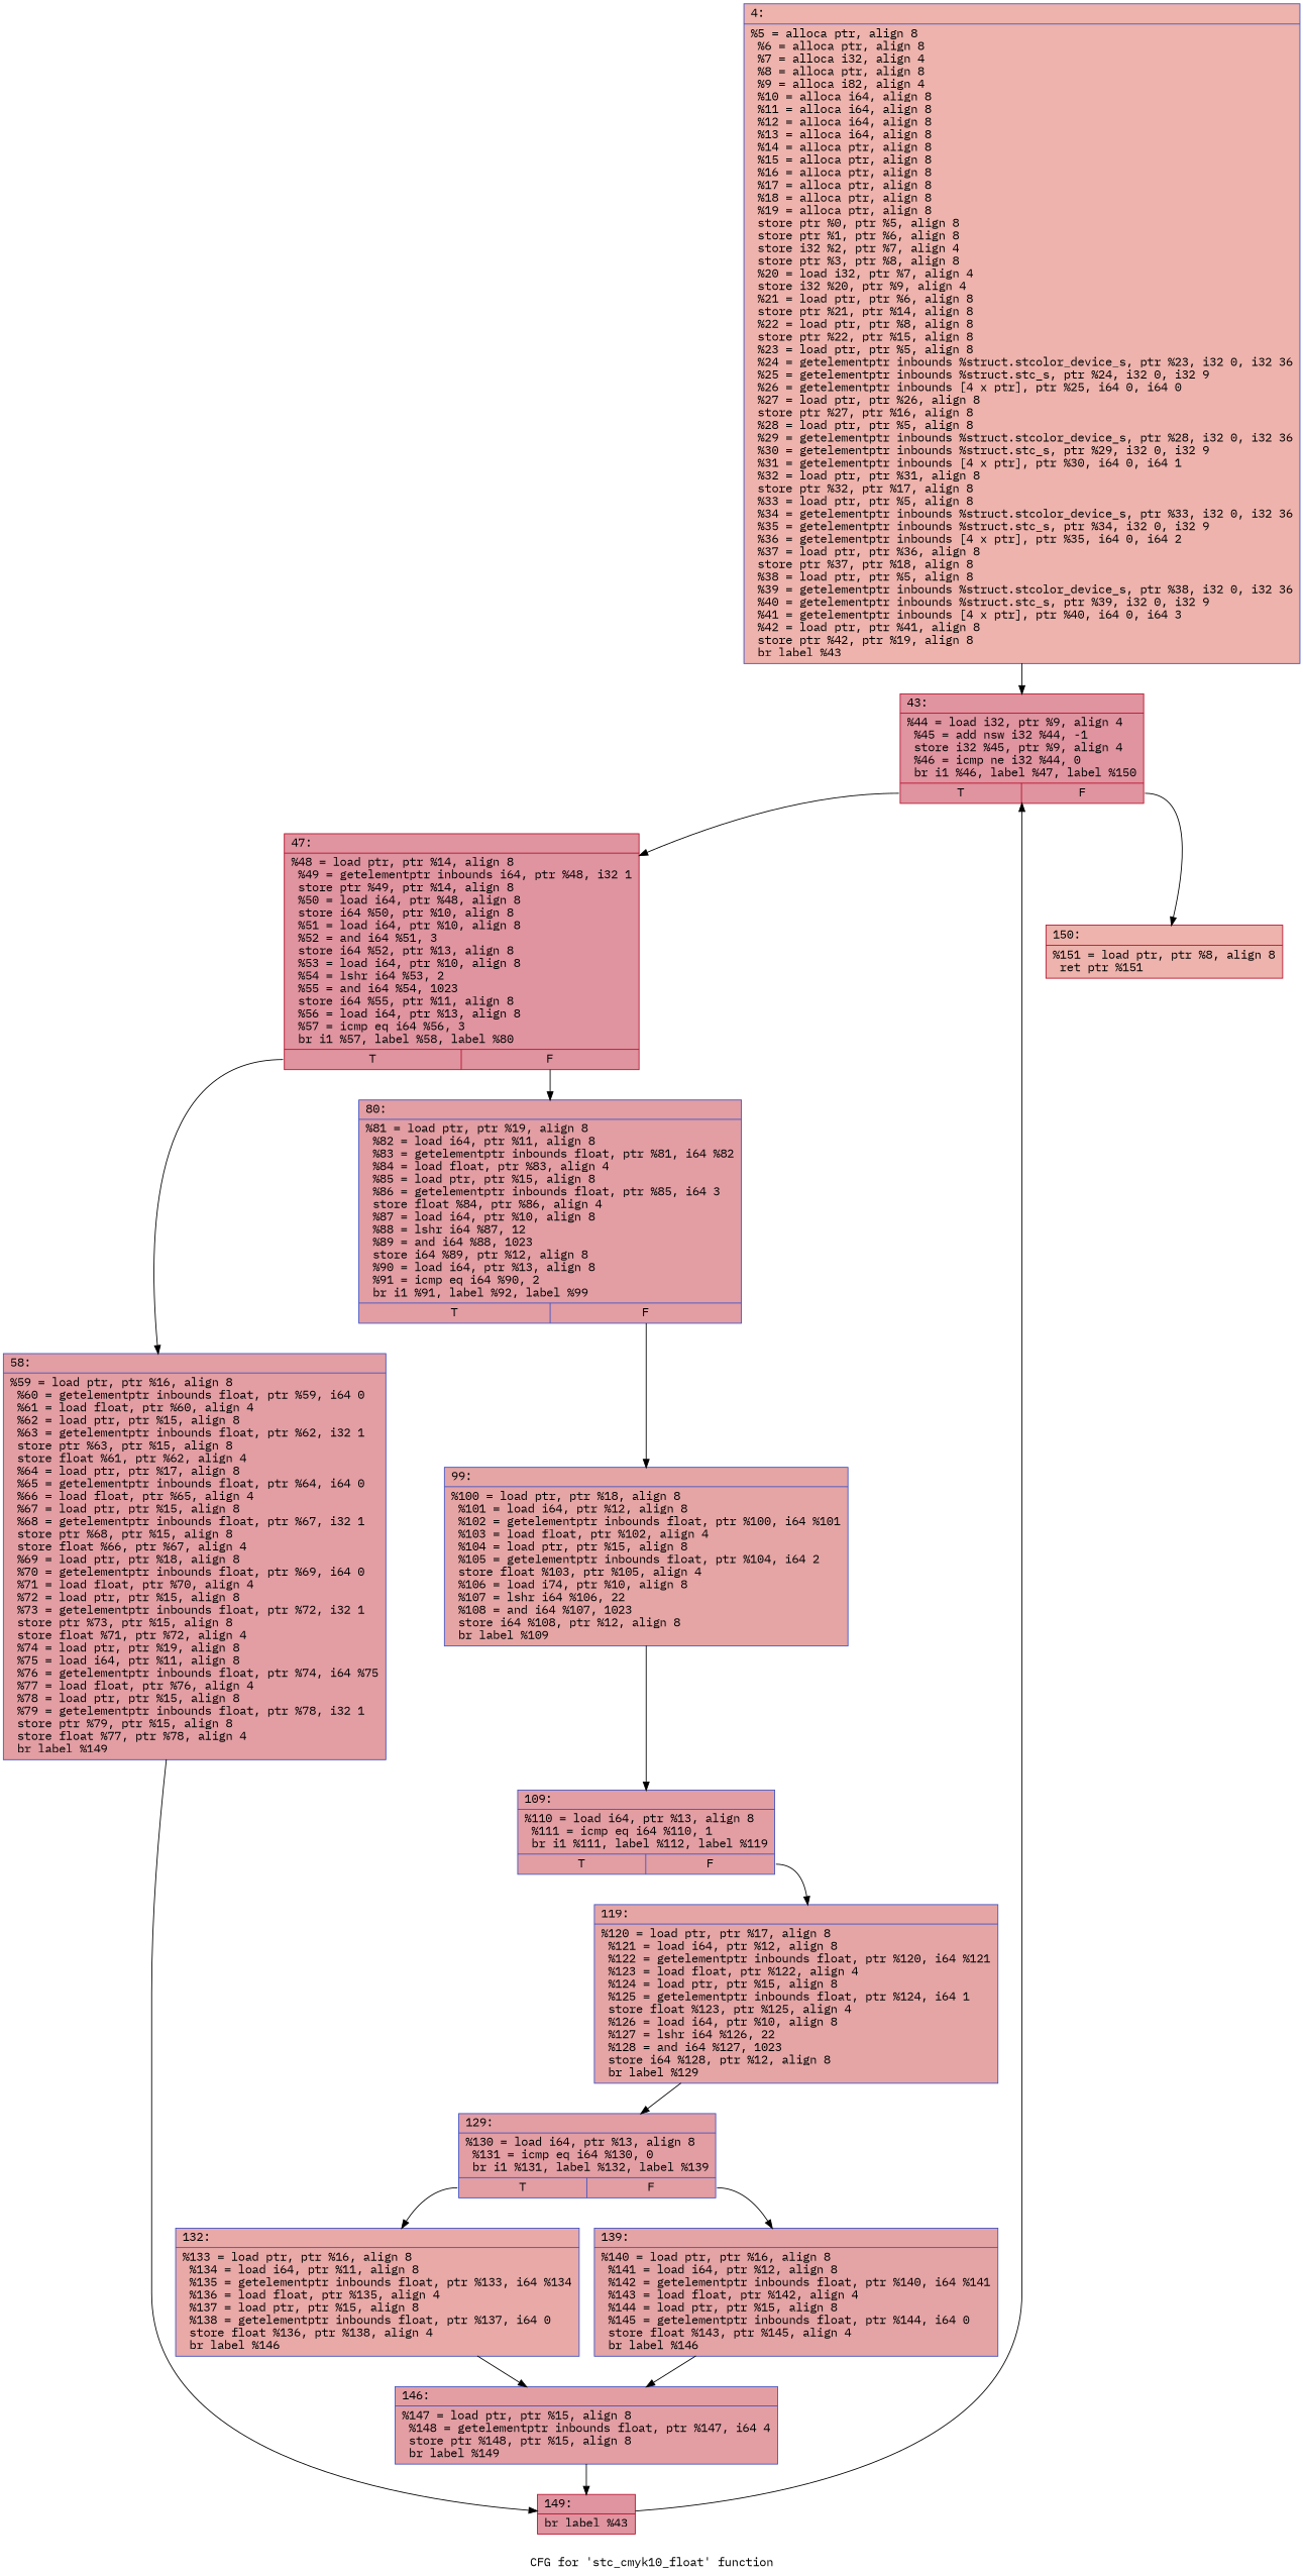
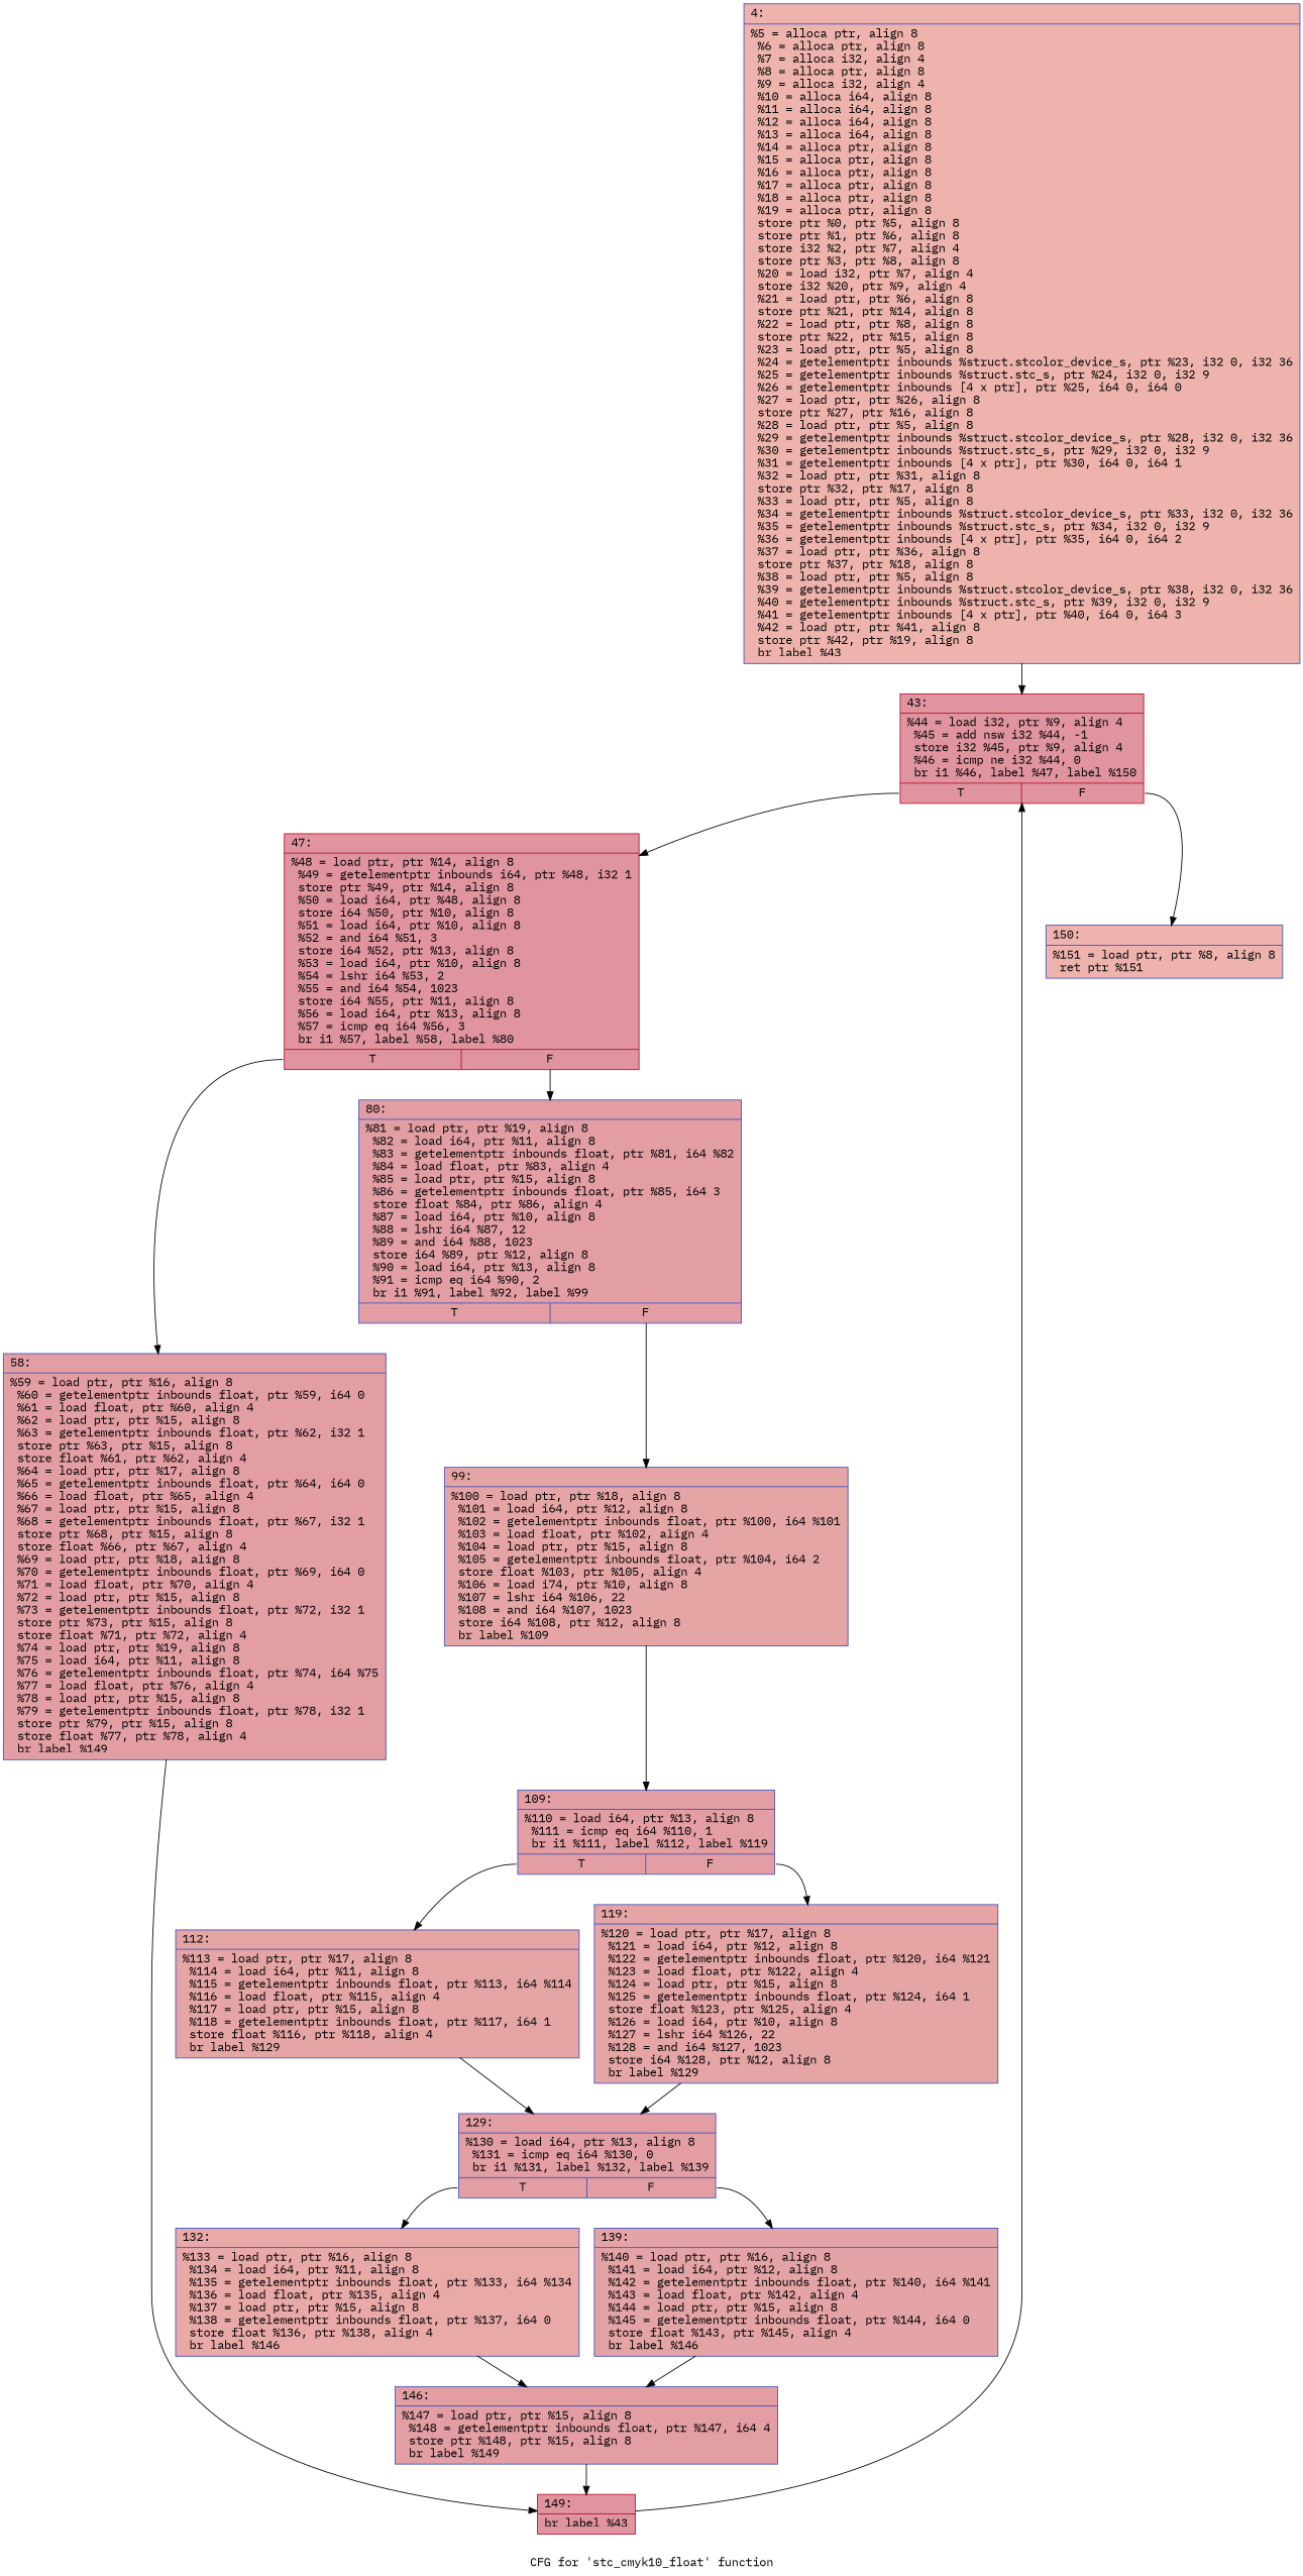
  digraph {
    fontname="IBM Plex Mono"
    label="CFG for 'stc_cmyk10_float' function"
    node [color="#3d50c3ff" fillcolor="#be242e70" fontname="IBM Plex Mono" shape=record style=filled]
    edge [fontname="IBM Plex Mono"]
-   n1 [fillcolor="#d6524470" label="{4:\l|  %5 = alloca ptr, align 8\l  %6 = alloca ptr, align 8\l  %7 = alloca i32, align 4\l  %8 = alloca ptr, align 8\l  %9 = alloca i82, align 4\l  %10 = alloca i64, align 8\l  %11 = alloca i64, align 8\l  %12 = alloca i64, align 8\l  %13 = alloca i64, align 8\l  %14 = alloca ptr, align 8\l  %15 = alloca ptr, align 8\l  %16 = alloca ptr, align 8\l  %17 = alloca ptr, align 8\l  %18 = alloca ptr, align 8\l  %19 = alloca ptr, align 8\l  store ptr %0, ptr %5, align 8\l  store ptr %1, ptr %6, align 8\l  store i32 %2, ptr %7, align 4\l  store ptr %3, ptr %8, align 8\l  %20 = load i32, ptr %7, align 4\l  store i32 %20, ptr %9, align 4\l  %21 = load ptr, ptr %6, align 8\l  store ptr %21, ptr %14, align 8\l  %22 = load ptr, ptr %8, align 8\l  store ptr %22, ptr %15, align 8\l  %23 = load ptr, ptr %5, align 8\l  %24 = getelementptr inbounds %struct.stcolor_device_s, ptr %23, i32 0, i32 36\l  %25 = getelementptr inbounds %struct.stc_s, ptr %24, i32 0, i32 9\l  %26 = getelementptr inbounds [4 x ptr], ptr %25, i64 0, i64 0\l  %27 = load ptr, ptr %26, align 8\l  store ptr %27, ptr %16, align 8\l  %28 = load ptr, ptr %5, align 8\l  %29 = getelementptr inbounds %struct.stcolor_device_s, ptr %28, i32 0, i32 36\l  %30 = getelementptr inbounds %struct.stc_s, ptr %29, i32 0, i32 9\l  %31 = getelementptr inbounds [4 x ptr], ptr %30, i64 0, i64 1\l  %32 = load ptr, ptr %31, align 8\l  store ptr %32, ptr %17, align 8\l  %33 = load ptr, ptr %5, align 8\l  %34 = getelementptr inbounds %struct.stcolor_device_s, ptr %33, i32 0, i32 36\l  %35 = getelementptr inbounds %struct.stc_s, ptr %34, i32 0, i32 9\l  %36 = getelementptr inbounds [4 x ptr], ptr %35, i64 0, i64 2\l  %37 = load ptr, ptr %36, align 8\l  store ptr %37, ptr %18, align 8\l  %38 = load ptr, ptr %5, align 8\l  %39 = getelementptr inbounds %struct.stcolor_device_s, ptr %38, i32 0, i32 36\l  %40 = getelementptr inbounds %struct.stc_s, ptr %39, i32 0, i32 9\l  %41 = getelementptr inbounds [4 x ptr], ptr %40, i64 0, i64 3\l  %42 = load ptr, ptr %41, align 8\l  store ptr %42, ptr %19, align 8\l  br label %43\l}"]
+   n1 [fillcolor="#d6524470" label="{4:\l|  %5 = alloca ptr, align 8\l  %6 = alloca ptr, align 8\l  %7 = alloca i32, align 4\l  %8 = alloca ptr, align 8\l  %9 = alloca i32, align 4\l  %10 = alloca i64, align 8\l  %11 = alloca i64, align 8\l  %12 = alloca i64, align 8\l  %13 = alloca i64, align 8\l  %14 = alloca ptr, align 8\l  %15 = alloca ptr, align 8\l  %16 = alloca ptr, align 8\l  %17 = alloca ptr, align 8\l  %18 = alloca ptr, align 8\l  %19 = alloca ptr, align 8\l  store ptr %0, ptr %5, align 8\l  store ptr %1, ptr %6, align 8\l  store i32 %2, ptr %7, align 4\l  store ptr %3, ptr %8, align 8\l  %20 = load i32, ptr %7, align 4\l  store i32 %20, ptr %9, align 4\l  %21 = load ptr, ptr %6, align 8\l  store ptr %21, ptr %14, align 8\l  %22 = load ptr, ptr %8, align 8\l  store ptr %22, ptr %15, align 8\l  %23 = load ptr, ptr %5, align 8\l  %24 = getelementptr inbounds %struct.stcolor_device_s, ptr %23, i32 0, i32 36\l  %25 = getelementptr inbounds %struct.stc_s, ptr %24, i32 0, i32 9\l  %26 = getelementptr inbounds [4 x ptr], ptr %25, i64 0, i64 0\l  %27 = load ptr, ptr %26, align 8\l  store ptr %27, ptr %16, align 8\l  %28 = load ptr, ptr %5, align 8\l  %29 = getelementptr inbounds %struct.stcolor_device_s, ptr %28, i32 0, i32 36\l  %30 = getelementptr inbounds %struct.stc_s, ptr %29, i32 0, i32 9\l  %31 = getelementptr inbounds [4 x ptr], ptr %30, i64 0, i64 1\l  %32 = load ptr, ptr %31, align 8\l  store ptr %32, ptr %17, align 8\l  %33 = load ptr, ptr %5, align 8\l  %34 = getelementptr inbounds %struct.stcolor_device_s, ptr %33, i32 0, i32 36\l  %35 = getelementptr inbounds %struct.stc_s, ptr %34, i32 0, i32 9\l  %36 = getelementptr inbounds [4 x ptr], ptr %35, i64 0, i64 2\l  %37 = load ptr, ptr %36, align 8\l  store ptr %37, ptr %18, align 8\l  %38 = load ptr, ptr %5, align 8\l  %39 = getelementptr inbounds %struct.stcolor_device_s, ptr %38, i32 0, i32 36\l  %40 = getelementptr inbounds %struct.stc_s, ptr %39, i32 0, i32 9\l  %41 = getelementptr inbounds [4 x ptr], ptr %40, i64 0, i64 3\l  %42 = load ptr, ptr %41, align 8\l  store ptr %42, ptr %19, align 8\l  br label %43\l}"]
    n2 [color="#b70d28ff" fillcolor="#b70d2870" label="{43:\l|  %44 = load i32, ptr %9, align 4\l  %45 = add nsw i32 %44, -1\l  store i32 %45, ptr %9, align 4\l  %46 = icmp ne i32 %44, 0\l  br i1 %46, label %47, label %150\l|{<s0>T|<s1>F}}"]
    n3 [color="#b70d28ff" fillcolor="#b70d2870" label="{47:\l|  %48 = load ptr, ptr %14, align 8\l  %49 = getelementptr inbounds i64, ptr %48, i32 1\l  store ptr %49, ptr %14, align 8\l  %50 = load i64, ptr %48, align 8\l  store i64 %50, ptr %10, align 8\l  %51 = load i64, ptr %10, align 8\l  %52 = and i64 %51, 3\l  store i64 %52, ptr %13, align 8\l  %53 = load i64, ptr %10, align 8\l  %54 = lshr i64 %53, 2\l  %55 = and i64 %54, 1023\l  store i64 %55, ptr %11, align 8\l  %56 = load i64, ptr %13, align 8\l  %57 = icmp eq i64 %56, 3\l  br i1 %57, label %58, label %80\l|{<s0>T|<s1>F}}"]
-   n4 [color="#b70d28ff" fillcolor="#d6524470" label="{150:\l|  %151 = load ptr, ptr %8, align 8\l  ret ptr %151\l}"]
+   n4 [fillcolor="#d6524470" label="{150:\l|  %151 = load ptr, ptr %8, align 8\l  ret ptr %151\l}"]
    n5 [label="{58:\l|  %59 = load ptr, ptr %16, align 8\l  %60 = getelementptr inbounds float, ptr %59, i64 0\l  %61 = load float, ptr %60, align 4\l  %62 = load ptr, ptr %15, align 8\l  %63 = getelementptr inbounds float, ptr %62, i32 1\l  store ptr %63, ptr %15, align 8\l  store float %61, ptr %62, align 4\l  %64 = load ptr, ptr %17, align 8\l  %65 = getelementptr inbounds float, ptr %64, i64 0\l  %66 = load float, ptr %65, align 4\l  %67 = load ptr, ptr %15, align 8\l  %68 = getelementptr inbounds float, ptr %67, i32 1\l  store ptr %68, ptr %15, align 8\l  store float %66, ptr %67, align 4\l  %69 = load ptr, ptr %18, align 8\l  %70 = getelementptr inbounds float, ptr %69, i64 0\l  %71 = load float, ptr %70, align 4\l  %72 = load ptr, ptr %15, align 8\l  %73 = getelementptr inbounds float, ptr %72, i32 1\l  store ptr %73, ptr %15, align 8\l  store float %71, ptr %72, align 4\l  %74 = load ptr, ptr %19, align 8\l  %75 = load i64, ptr %11, align 8\l  %76 = getelementptr inbounds float, ptr %74, i64 %75\l  %77 = load float, ptr %76, align 4\l  %78 = load ptr, ptr %15, align 8\l  %79 = getelementptr inbounds float, ptr %78, i32 1\l  store ptr %79, ptr %15, align 8\l  store float %77, ptr %78, align 4\l  br label %149\l}"]
    n6 [label="{80:\l|  %81 = load ptr, ptr %19, align 8\l  %82 = load i64, ptr %11, align 8\l  %83 = getelementptr inbounds float, ptr %81, i64 %82\l  %84 = load float, ptr %83, align 4\l  %85 = load ptr, ptr %15, align 8\l  %86 = getelementptr inbounds float, ptr %85, i64 3\l  store float %84, ptr %86, align 4\l  %87 = load i64, ptr %10, align 8\l  %88 = lshr i64 %87, 12\l  %89 = and i64 %88, 1023\l  store i64 %89, ptr %12, align 8\l  %90 = load i64, ptr %13, align 8\l  %91 = icmp eq i64 %90, 2\l  br i1 %91, label %92, label %99\l|{<s0>T|<s1>F}}"]
    n7 [color="#b70d28ff" fillcolor="#b70d2870" label="{149:\l|  br label %43\l}"]
    n8 [fillcolor="#c5333470" label="{99:\l|  %100 = load ptr, ptr %18, align 8\l  %101 = load i64, ptr %12, align 8\l  %102 = getelementptr inbounds float, ptr %100, i64 %101\l  %103 = load float, ptr %102, align 4\l  %104 = load ptr, ptr %15, align 8\l  %105 = getelementptr inbounds float, ptr %104, i64 2\l  store float %103, ptr %105, align 4\l  %106 = load i74, ptr %10, align 8\l  %107 = lshr i64 %106, 22\l  %108 = and i64 %107, 1023\l  store i64 %108, ptr %12, align 8\l  br label %109\l}"]
    n9 [label="{109:\l|  %110 = load i64, ptr %13, align 8\l  %111 = icmp eq i64 %110, 1\l  br i1 %111, label %112, label %119\l|{<s0>T|<s1>F}}"]
+   n10 [fillcolor="#c5333470" label="{112:\l|  %113 = load ptr, ptr %17, align 8\l  %114 = load i64, ptr %11, align 8\l  %115 = getelementptr inbounds float, ptr %113, i64 %114\l  %116 = load float, ptr %115, align 4\l  %117 = load ptr, ptr %15, align 8\l  %118 = getelementptr inbounds float, ptr %117, i64 1\l  store float %116, ptr %118, align 4\l  br label %129\l}"]
    n11 [fillcolor="#c5333470" label="{119:\l|  %120 = load ptr, ptr %17, align 8\l  %121 = load i64, ptr %12, align 8\l  %122 = getelementptr inbounds float, ptr %120, i64 %121\l  %123 = load float, ptr %122, align 4\l  %124 = load ptr, ptr %15, align 8\l  %125 = getelementptr inbounds float, ptr %124, i64 1\l  store float %123, ptr %125, align 4\l  %126 = load i64, ptr %10, align 8\l  %127 = lshr i64 %126, 22\l  %128 = and i64 %127, 1023\l  store i64 %128, ptr %12, align 8\l  br label %129\l}"]
    n12 [label="{129:\l|  %130 = load i64, ptr %13, align 8\l  %131 = icmp eq i64 %130, 0\l  br i1 %131, label %132, label %139\l|{<s0>T|<s1>F}}"]
    n13 [fillcolor="#ca3b3770" label="{132:\l|  %133 = load ptr, ptr %16, align 8\l  %134 = load i64, ptr %11, align 8\l  %135 = getelementptr inbounds float, ptr %133, i64 %134\l  %136 = load float, ptr %135, align 4\l  %137 = load ptr, ptr %15, align 8\l  %138 = getelementptr inbounds float, ptr %137, i64 0\l  store float %136, ptr %138, align 4\l  br label %146\l}"]
    n14 [fillcolor="#c32e3170" label="{139:\l|  %140 = load ptr, ptr %16, align 8\l  %141 = load i64, ptr %12, align 8\l  %142 = getelementptr inbounds float, ptr %140, i64 %141\l  %143 = load float, ptr %142, align 4\l  %144 = load ptr, ptr %15, align 8\l  %145 = getelementptr inbounds float, ptr %144, i64 0\l  store float %143, ptr %145, align 4\l  br label %146\l}"]
    n15 [label="{146:\l|  %147 = load ptr, ptr %15, align 8\l  %148 = getelementptr inbounds float, ptr %147, i64 4\l  store ptr %148, ptr %15, align 8\l  br label %149\l}"]
    n1 -> n2
    n2 -> n3 [tailport=s0]
    n2 -> n4 [tailport=s1]
    n3 -> n5 [tailport=s0]
    n3 -> n6 [tailport=s1]
    n5 -> n7
    n6 -> n8 [tailport=s1]
    n7 -> n2
    n8 -> n9
+   n9 -> n10 [tailport=s0]
    n9 -> n11 [tailport=s1]
+   n10 -> n12
    n11 -> n12
    n12 -> n13 [tailport=s0]
    n12 -> n14 [tailport=s1]
    n13 -> n15
    n14 -> n15
    n15 -> n7
  }
